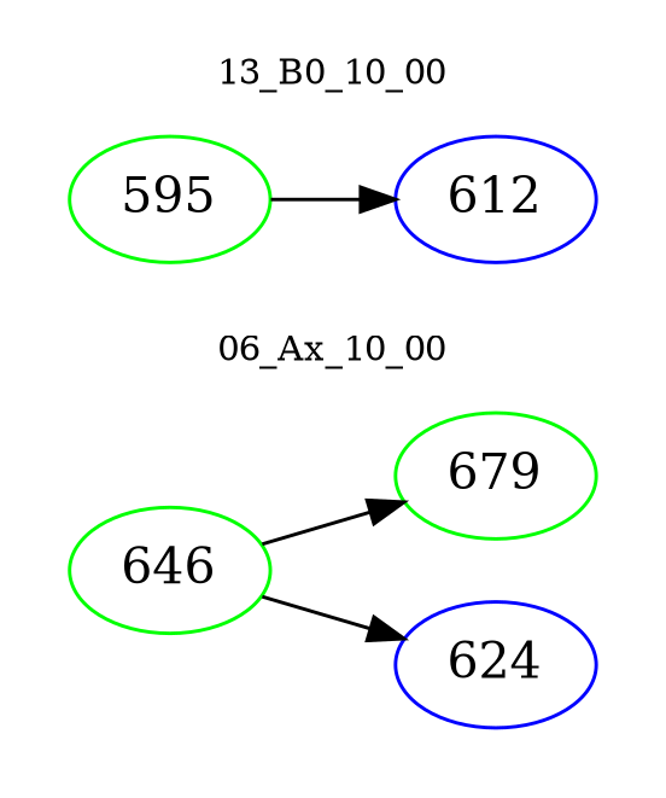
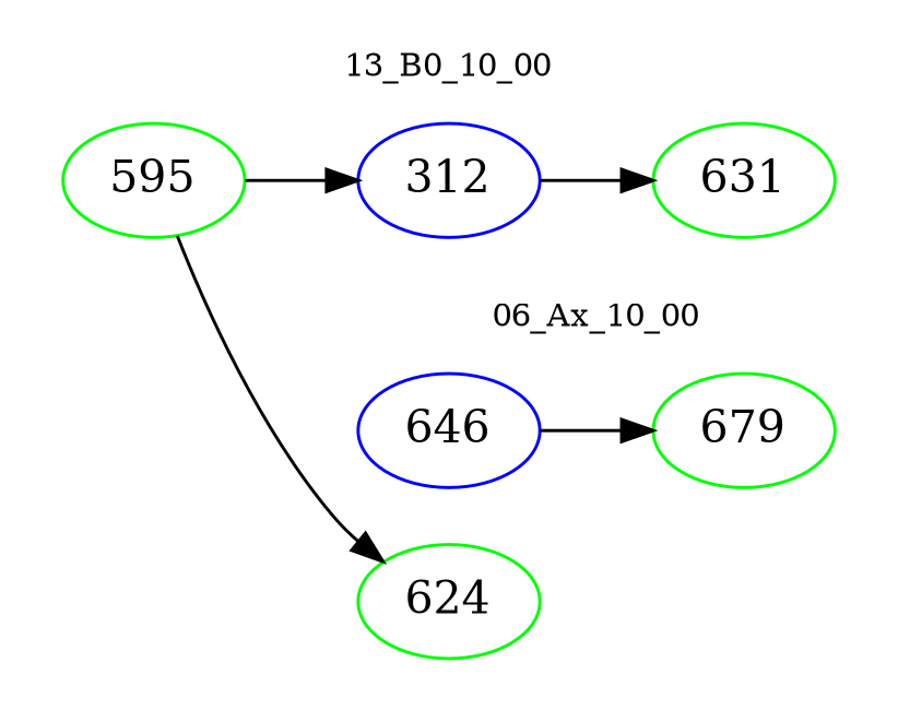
  digraph {
    rankdir=LR
    node [color=green]
    edge [color=black]
-   n1 [label=646]
-   n2 [color=blue label=624]
+   n1 [color=blue label=646]
+   n2 [label=624]
    n3 [label=679]
-   n4 [color=blue label=612]
+   n4 [color=blue label=312]
    n5 [label=595]
+   n6 [label=631]
    subgraph cluster_1 {
      color=white
      fontsize=10
      label="06_Ax_10_00"
      n1
      n2
      n3
    }
    subgraph cluster_2 {
      color=white
      fontsize=10
      label="13_B0_10_00"
      n4
      n5
+     n6
    }
-   n1 -> n2
+   n5 -> n2
    n1 -> n3
+   n4 -> n6
    n5 -> n4
  }
